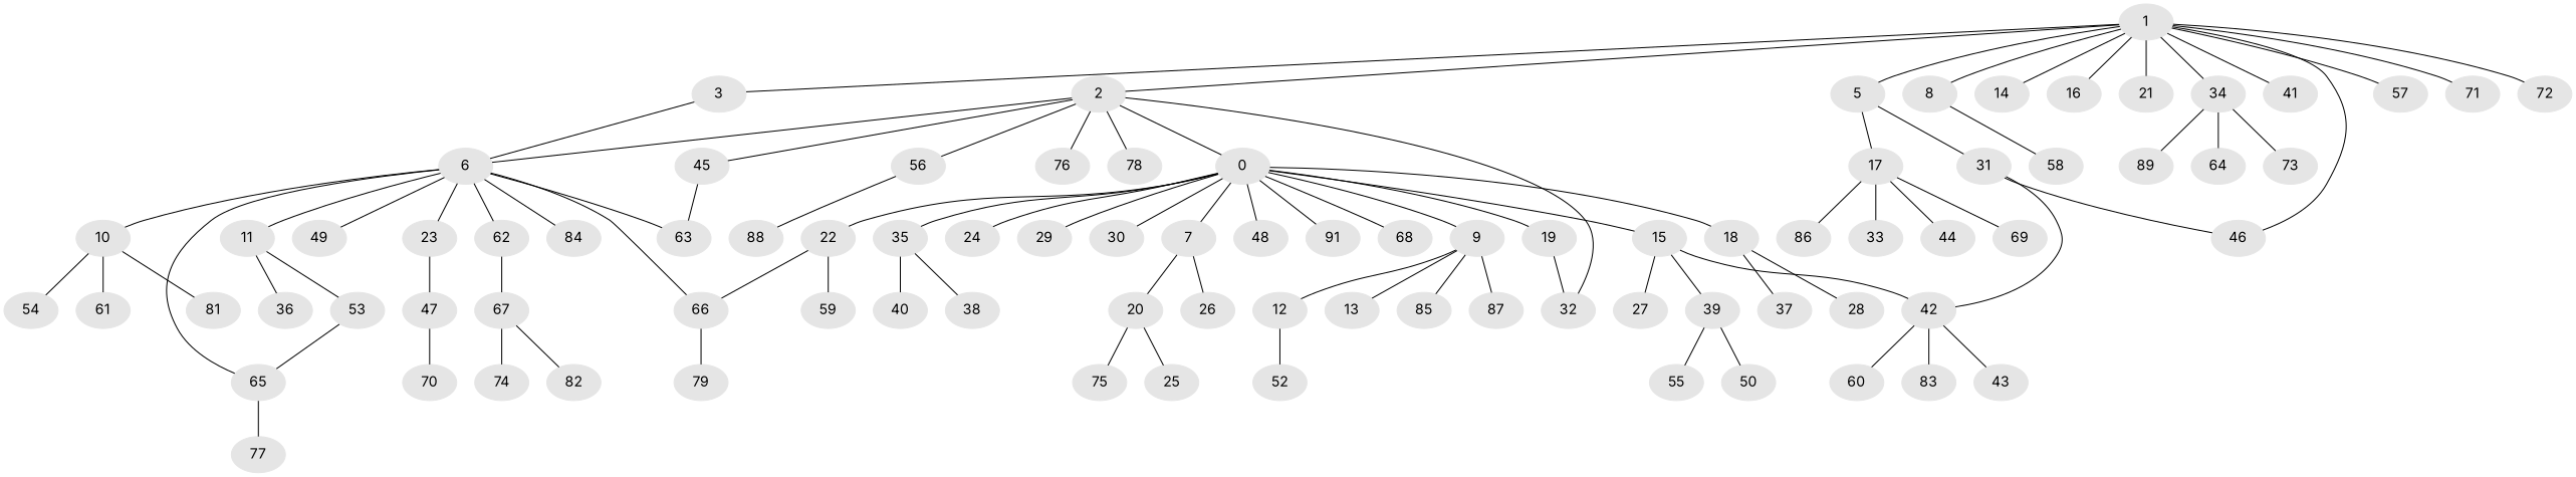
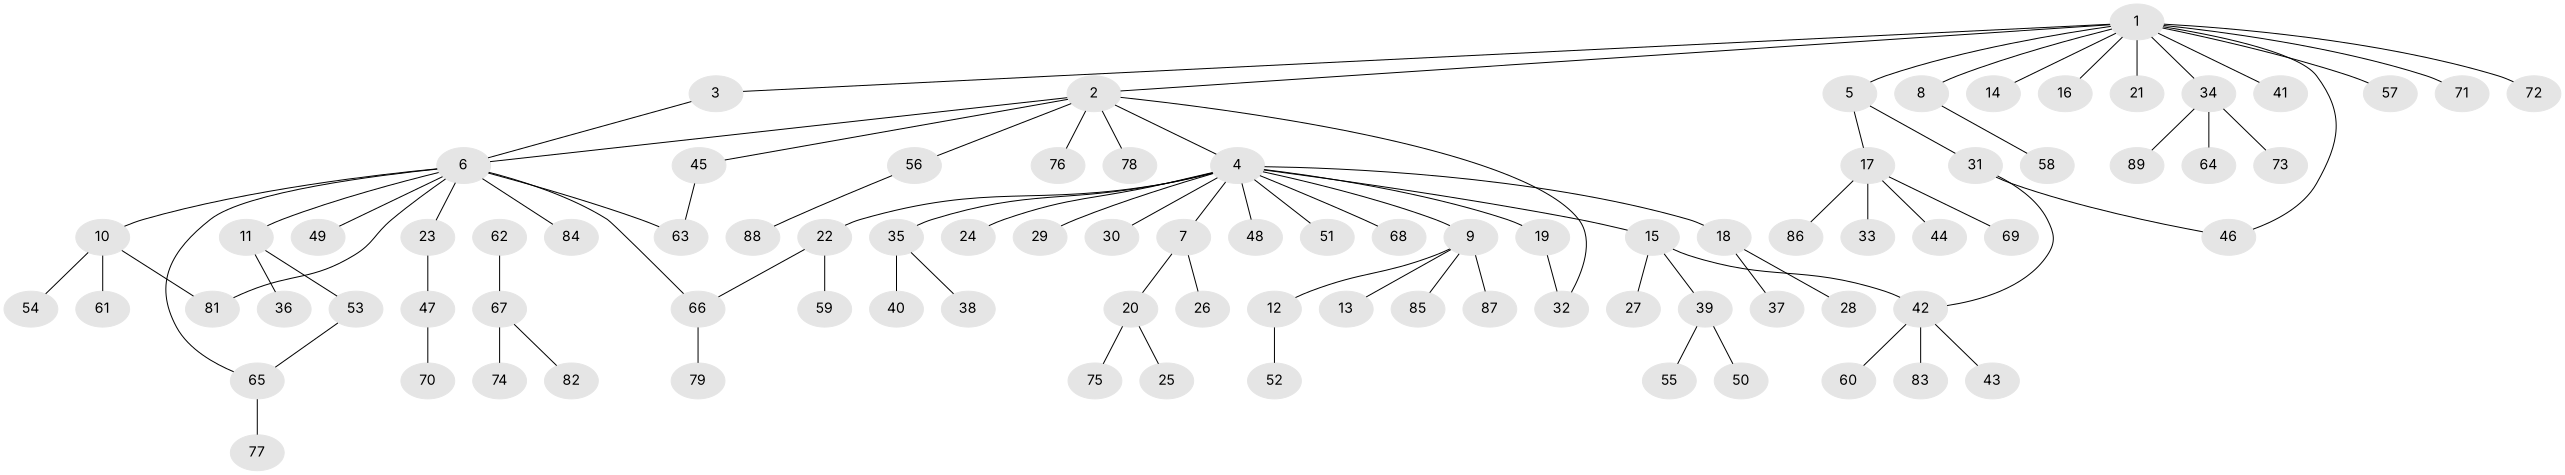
  graph {
    fontname=Inter
    node [color=gray90 fontname=Inter style=filled]
    edge [fontname=Inter]
    1
    2
    3
    5
    8
    14
    16
    21
    34
    41
    46
    57
    71
    72
-   4 [label=0]
+   4
    6
    32
    45
    56
    76
    78
    17
    31
    58
    64
    73
    n27 [label=89]
    7
    9
    15
    18
    19
    22
    24
    29
    30
    35
    48
-   51 [label=91]
+   51
    68
    10
    11
    23
    49
    62
    65
    66
    84
    63
    88
    20
    26
    12
    13
    85
    87
    27
    39
    42
    28
    37
    59
    40
    38
    33
    44
    69
    86
    54
    61
    81
    36
    53
    47
    67
    77
    79
    25
    75
    52
    50
    55
    43
    60
    83
    70
    74
    82
    1 -- 2
    1 -- 3
    1 -- 5
    1 -- 8
    1 -- 14
    1 -- 16
    1 -- 21
    1 -- 34
    1 -- 41
    1 -- 46
    1 -- 57
    1 -- 71
    1 -- 72
    2 -- 4
    2 -- 6
    2 -- 32
    2 -- 45
    2 -- 56
    2 -- 76
    2 -- 78
    3 -- 6
    5 -- 17
    5 -- 31
    8 -- 58
    34 -- 64
    34 -- 73
    34 -- n27
    4 -- 7
    4 -- 9
    4 -- 15
    4 -- 18
    4 -- 19
    4 -- 22
    4 -- 24
    4 -- 29
    4 -- 30
    4 -- 35
    4 -- 48
    4 -- 51
    4 -- 68
    6 -- 10
    6 -- 11
    6 -- 23
    6 -- 49
-   6 -- 62
+   6 -- 81
    6 -- 65
    6 -- 66
    6 -- 84
    6 -- 63
    45 -- 63
    56 -- 88
    17 -- 33
    17 -- 44
    17 -- 69
    17 -- 86
    31 -- 46
    31 -- 42
    7 -- 20
    7 -- 26
    9 -- 12
    9 -- 13
    9 -- 85
    9 -- 87
    15 -- 27
    15 -- 39
    15 -- 42
    18 -- 28
    18 -- 37
    19 -- 32
    22 -- 66
    22 -- 59
    35 -- 40
    35 -- 38
    10 -- 54
    10 -- 61
    10 -- 81
    11 -- 36
    11 -- 53
    23 -- 47
    62 -- 67
    65 -- 77
    66 -- 79
    20 -- 25
    20 -- 75
    12 -- 52
    39 -- 50
    39 -- 55
    42 -- 43
    42 -- 60
    42 -- 83
    53 -- 65
    47 -- 70
    67 -- 74
    67 -- 82
  }
